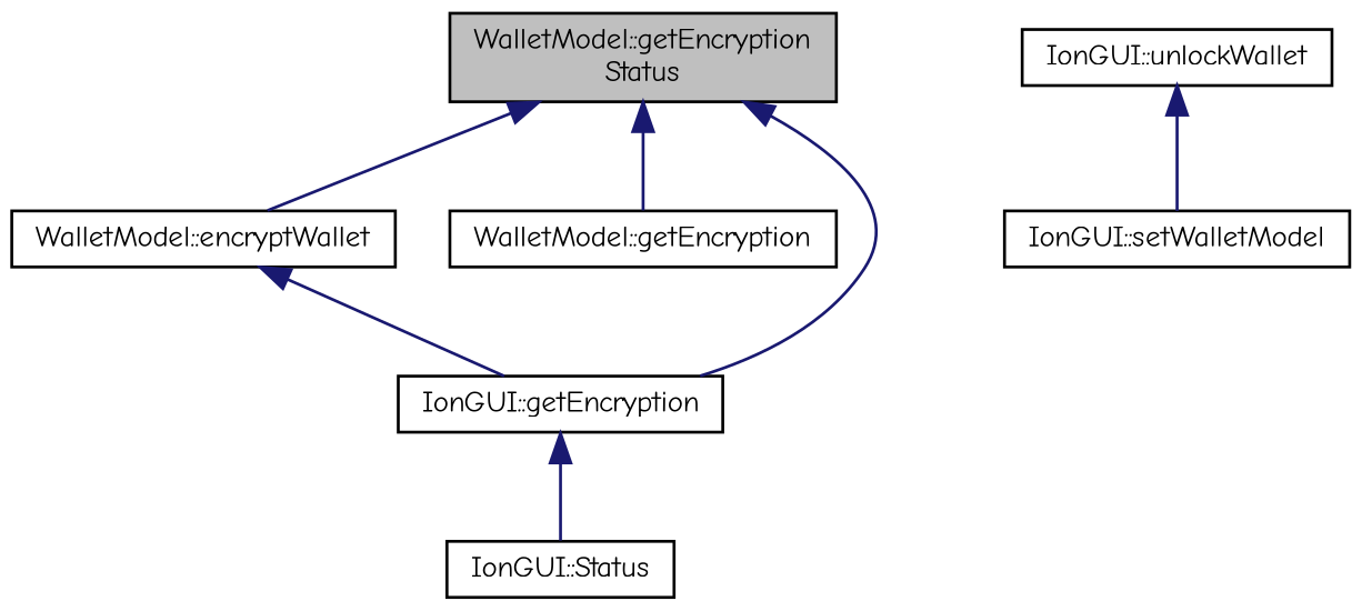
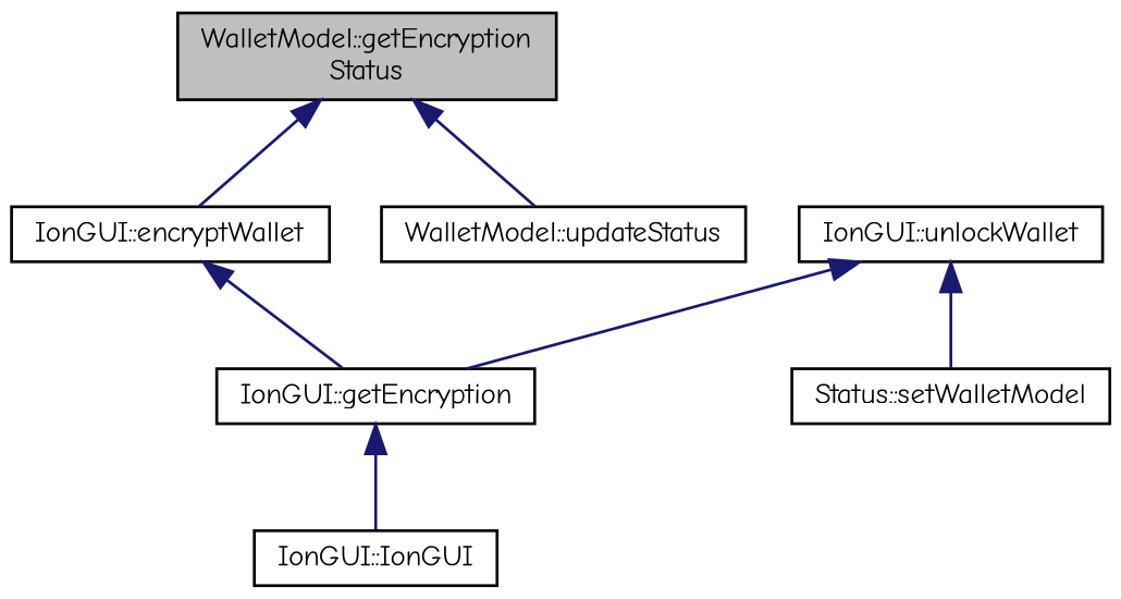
  digraph {
    fontname="Comic Neue"
    rankdir=TB
    node [color=black fillcolor=white fontname="Comic Neue" fontsize=10 shape=record style=filled]
    edge [color=midnightblue dir=back fontname="Comic Neue" fontsize=10 labelfontname=Helvetica labelfontsize=10 style=solid]
    n1 [fillcolor=grey75 fontcolor=black height=0.2 label="WalletModel::getEncryption\lStatus" width=0.4]
-   n2 [height=0.2 label="WalletModel::encryptWallet" width=0.4]
-   n3 [height=0.2 label="WalletModel::getEncryption" width=0.4]
-   n4 [height=0.2 label="IonGUI::setWalletModel" width=0.4]
+   n2 [height=0.2 label="IonGUI::encryptWallet" width=0.4]
+   n3 [height=0.2 label="WalletModel::updateStatus" width=0.4]
+   n4 [height=0.2 label="Status::setWalletModel" width=0.4]
    n5 [height=0.2 label="IonGUI::getEncryption" width=0.4]
    n6 [height=0.2 label="IonGUI::unlockWallet" width=0.4]
-   n7 [height=0.2 label="IonGUI::Status" width=0.4]
+   n7 [height=0.2 label="IonGUI::IonGUI" width=0.4]
    n1 -> n2
    n1 -> n3
    n2 -> n5
    n5 -> n7
    n6 -> n4
-   n1 -> n5
+   n6 -> n5
  }
